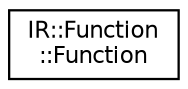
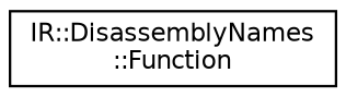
  digraph {
    rankdir=LR
-   n1 [color=black fillcolor=white fontname=Helvetica fontsize=10 height=0.2 label="IR::Function\l::Function" shape=record style=filled width=0.4]
+   n1 [color=black fillcolor=white fontname=Helvetica fontsize=10 height=0.2 label="IR::DisassemblyNames\l::Function" shape=record style=filled width=0.4]
  }
